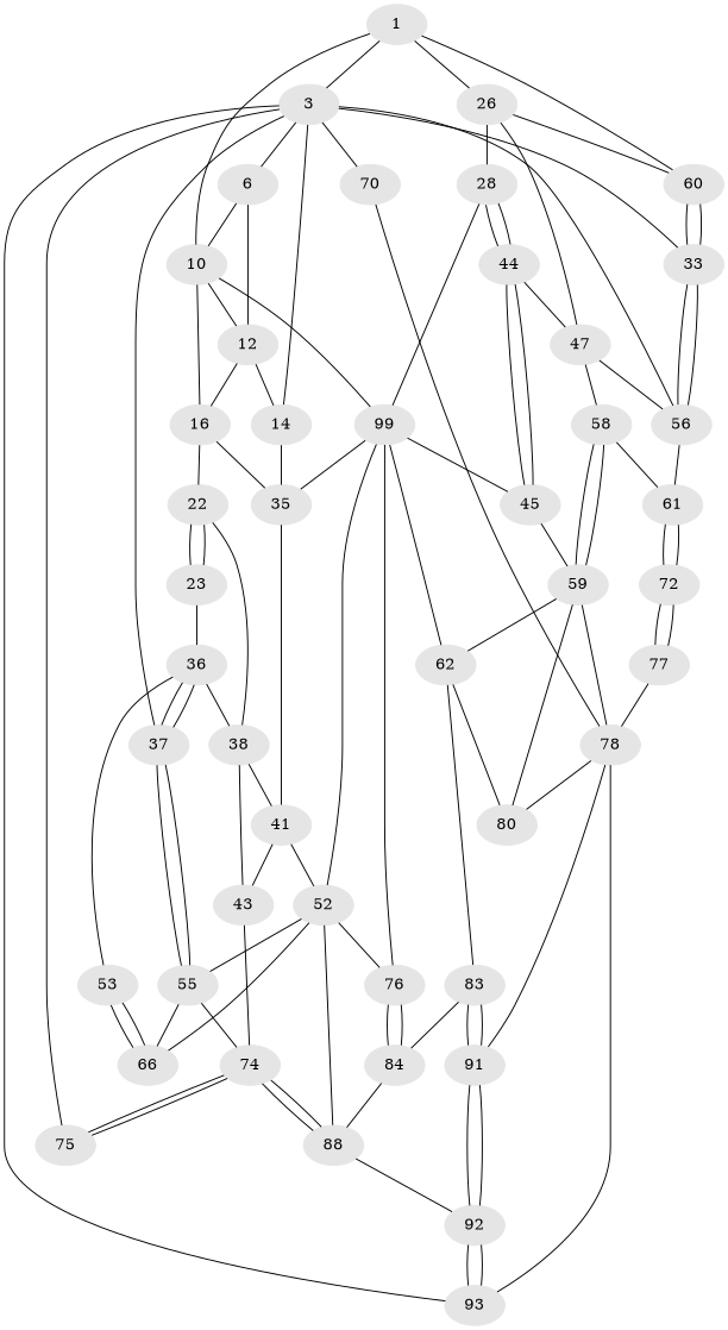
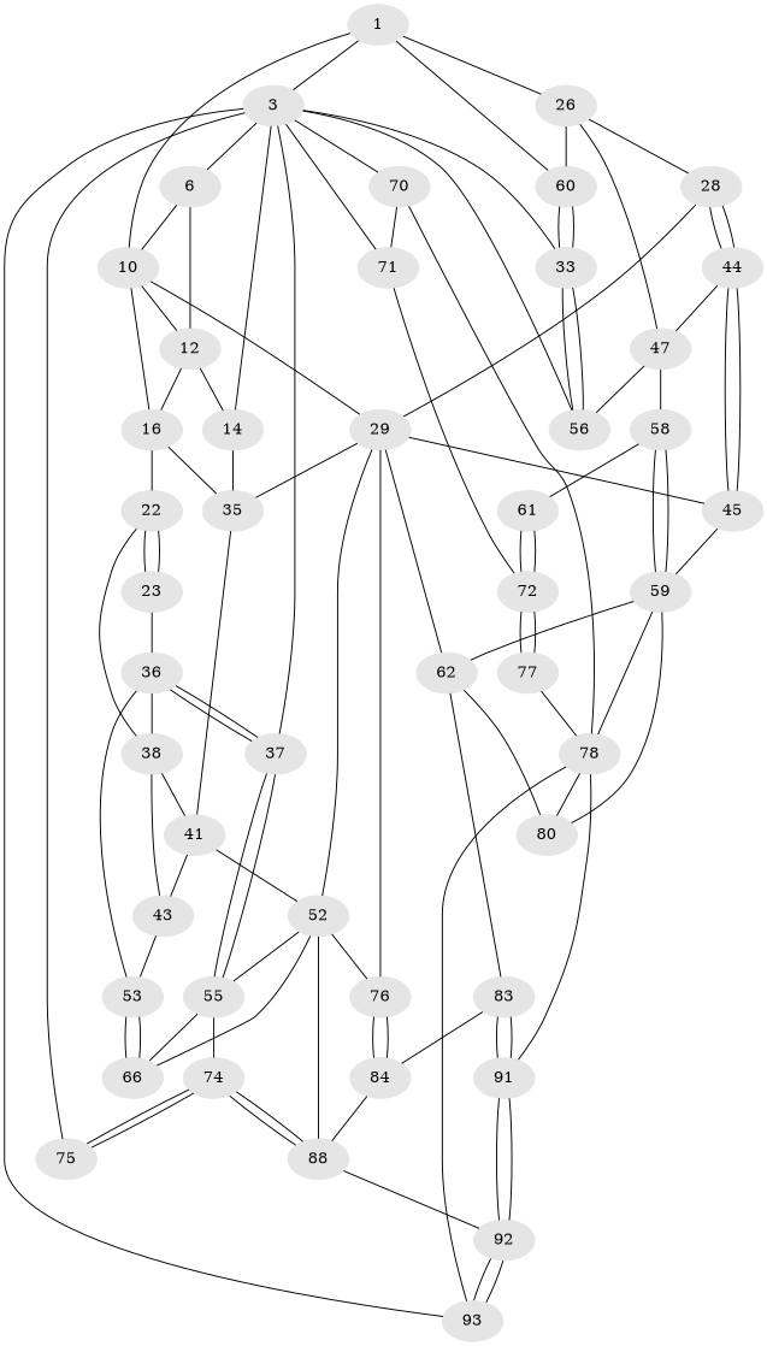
  graph {
    node [color=gray90 style=filled]
    1 [super="+8+2"]
    3 [super="+69+4+32"]
    10 [super="+11"]
    26 [super="+27"]
    n5 [label=60]
    6 [super="+7"]
    14 [super="+18"]
    33
    37
    56 [super="+57"]
    70 [super="+82"]
+   71
    75
    93
    12 [super="+13"]
    16 [super="+21"]
-   29 [super="+34" label=99]
+   29 [super="+34"]
    28
    47 [super="+48"]
    35
    55 [super="+73"]
    61
    78 [super="+85"]
    72
    22
    45
    52 [super="+64"]
    62 [super="+81"]
    76
    23 [super="+24"]
    36 [super="+40"]
    38 [super="+39"]
    41 [super="+42+49"]
    43 [super="+50"]
    53 [super="+54"]
    44
    58
    59 [super="+79+60"]
    66
    88 [super="+89"]
    80
    83
    84
    74
    92
    91
    77
    1 -- 3
    1 -- 10 [weight=2]
    1 -- 26 [weight=2]
    1 -- n5
    3 -- 6
    3 -- 14 [weight=2]
    3 -- 33
    3 -- 37
    3 -- 56
    3 -- 70 [weight=2]
+   3 -- 71
    3 -- 75 [weight=3]
    3 -- 93
    10 -- 12
    10 -- 16
    10 -- 29
    26 -- n5
    26 -- 28
    26 -- 47
    n5 -- 33
    n5 -- 33
    6 -- 10
    6 -- 12
    14 -- 35 [weight=2]
    33 -- 56
    33 -- 56
    37 -- 55
    37 -- 55
-   56 -- 61
+   70 -- 71
    70 -- 78
+   71 -- 72
    12 -- 14
    12 -- 16
    16 -- 35
    16 -- 22
    29 -- 35
    29 -- 45
    29 -- 52
    29 -- 62
    29 -- 76
    28 -- 29
    28 -- 44
    28 -- 44
    47 -- 56
    47 -- 58
    35 -- 41
    55 -- 66
    55 -- 74
    61 -- 72
    61 -- 72
    78 -- 93
    78 -- 80
    78 -- 91
    72 -- 77
    72 -- 77
    22 -- 23
    22 -- 23
    22 -- 38
    45 -- 59
    52 -- 55
    52 -- 76
    52 -- 66
    52 -- 88
    62 -- 80
    62 -- 83
    76 -- 84
    76 -- 84
    23 -- 36
    36 -- 37
    36 -- 37
    36 -- 38
    36 -- 53
    38 -- 41
    38 -- 43
    41 -- 52
    41 -- 43 [weight=2]
-   43 -- 74
+   43 -- 53
    53 -- 66
    53 -- 66
    44 -- 47
    44 -- 45
    44 -- 45
    58 -- 61
    58 -- 59
    58 -- 59
    59 -- 78
    59 -- 62
    59 -- 80
    88 -- 92
    83 -- 84
    83 -- 91
    83 -- 91
    84 -- 88
    74 -- 75
    74 -- 75
    74 -- 88
    74 -- 88
    92 -- 93
    92 -- 93
    91 -- 92
    91 -- 92
    77 -- 78 [weight=2]
  }
